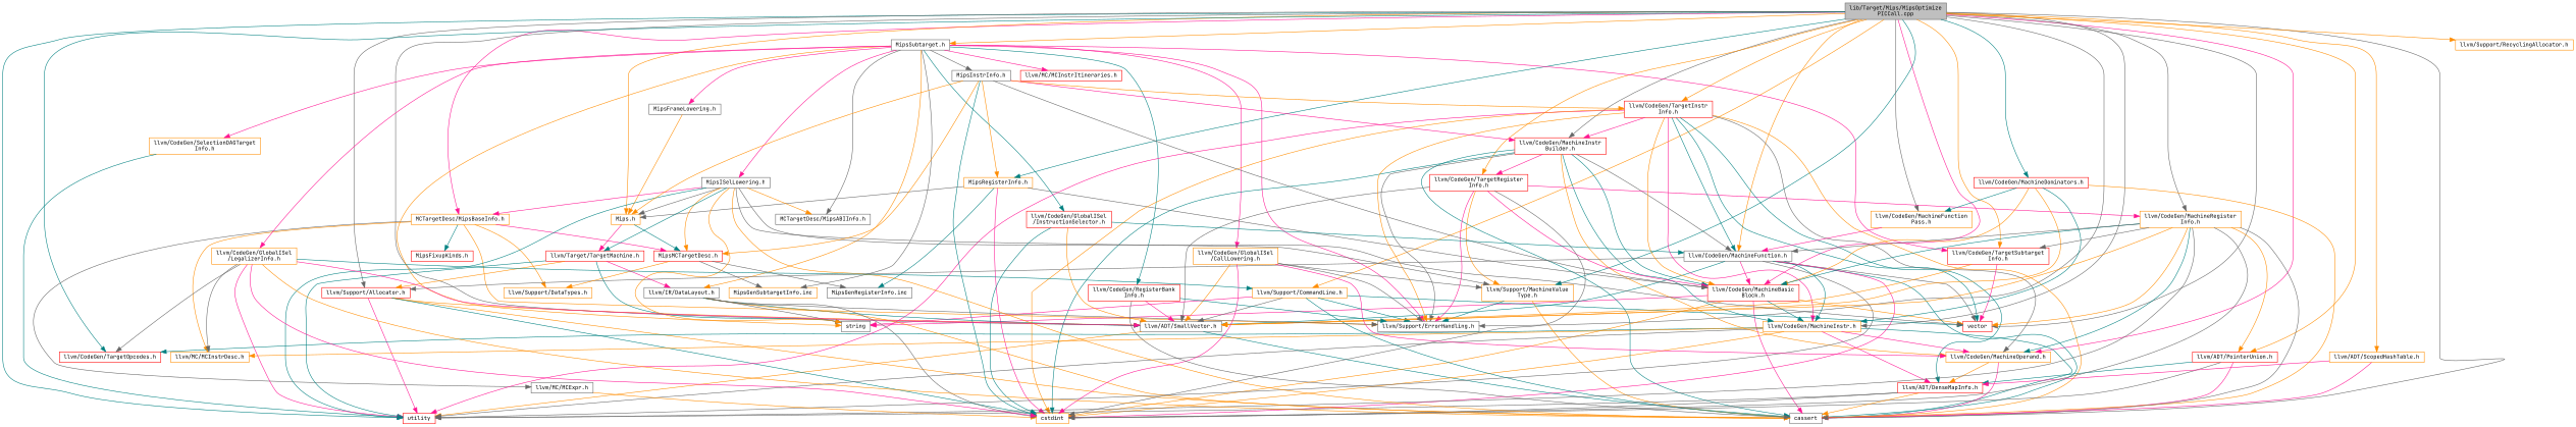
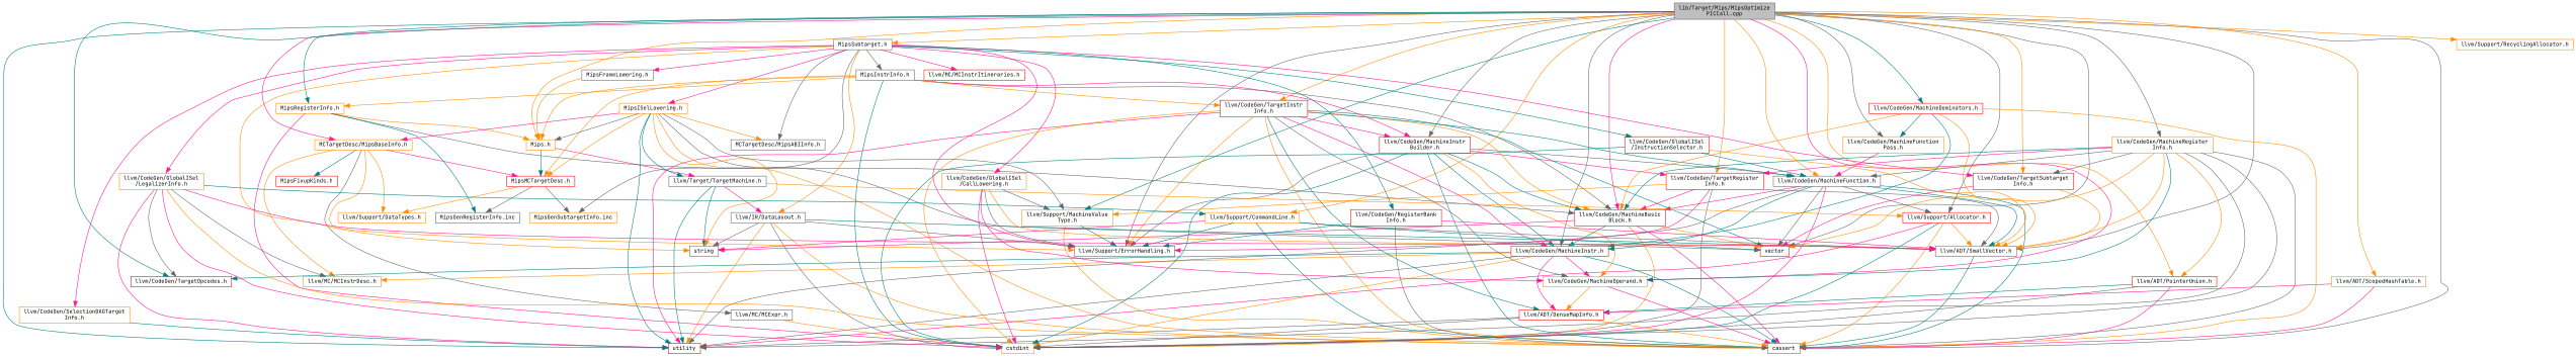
  digraph {
    fontname="JetBrains Mono"
    node [color=darkorange fontname="JetBrains Mono" fontsize=10 shape=record]
    edge [color=darkorange fontname="JetBrains Mono" fontsize=10 labelfontname=Helvetica labelfontsize=10 style=solid]
    n1 [color=gray40 fillcolor=grey75 fontcolor=black height=0.2 label="lib/Target/Mips/MipsOptimize\lPICCall.cpp" style=filled width=0.4]
    n2 [height=0.2 label="MCTargetDesc/MipsBaseInfo.h" width=0.4]
    n3 [color=gray40 height=0.2 label="llvm/Support/ErrorHandling.h" width=0.4]
    n4 [height=0.2 label="Mips.h" width=0.4]
    n5 [color=gray40 height=0.2 label="llvm/ADT/SmallVector.h" width=0.4]
    n6 [color=gray40 height=0.2 label=cassert width=0.4]
    n7 [color=red height=0.2 label=utility width=0.4]
    n8 [color=red height=0.2 label="llvm/Support/Allocator.h" width=0.4]
    n9 [height=0.2 label="MipsRegisterInfo.h" width=0.4]
    n10 [color=red height=0.2 label="llvm/CodeGen/MachineBasic\lBlock.h" width=0.4]
-   n11 [height=0.2 label="llvm/CodeGen/MachineInstr.h" width=0.4]
+   n11 [color=red height=0.2 label="llvm/CodeGen/MachineInstr.h" width=0.4]
    n12 [height=0.2 label="llvm/CodeGen/MachineOperand.h" width=0.4]
    n13 [color=red height=0.2 label="llvm/CodeGen/TargetOpcodes.h" width=0.4]
    n14 [color=red height=0.2 label=vector width=0.4]
    n15 [color=gray40 height=0.2 label="MipsSubtarget.h" width=0.4]
    n16 [height=0.2 label="llvm/Support/MachineValue\lType.h" width=0.4]
    n17 [color=red height=0.2 label="llvm/CodeGen/MachineInstr\lBuilder.h" width=0.4]
    n18 [color=gray40 height=0.2 label="llvm/CodeGen/MachineFunction.h" width=0.4]
    n19 [color=red height=0.2 label="llvm/CodeGen/TargetRegister\lInfo.h" width=0.4]
    n20 [color=red height=0.2 label="llvm/CodeGen/TargetInstr\lInfo.h" width=0.4]
    n21 [height=0.2 label="llvm/Support/CommandLine.h" width=0.4]
    n22 [color=red height=0.2 label="llvm/CodeGen/TargetSubtarget\lInfo.h" width=0.4]
    n23 [color=red height=0.2 label="llvm/ADT/PointerUnion.h" width=0.4]
    n24 [height=0.2 label="llvm/ADT/ScopedHashTable.h" width=0.4]
    n25 [color=red height=0.2 label="llvm/CodeGen/MachineDominators.h" width=0.4]
    n26 [height=0.2 label="llvm/CodeGen/MachineFunction\lPass.h" width=0.4]
    n27 [height=0.2 label="llvm/CodeGen/MachineRegister\lInfo.h" width=0.4]
    n28 [height=0.2 label="llvm/Support/RecyclingAllocator.h" width=0.4]
    n29 [color=red height=0.2 label="MipsFixupKinds.h" width=0.4]
    n30 [color=red height=0.2 label="MipsMCTargetDesc.h" width=0.4]
    n31 [height=0.2 label="llvm/Support/DataTypes.h" width=0.4]
    n32 [color=gray40 height=0.2 label="llvm/MC/MCExpr.h" width=0.4]
    n33 [height=0.2 label="llvm/MC/MCInstrDesc.h" width=0.4]
-   n34 [color=red height=0.2 label="llvm/Target/TargetMachine.h" width=0.4]
+   n34 [color=gray40 height=0.2 label="llvm/Target/TargetMachine.h" width=0.4]
    n35 [height=0.2 label=cstdint width=0.4]
    n36 [color=gray40 height=0.2 label="MipsGenRegisterInfo.inc" width=0.4]
    n37 [color=gray40 height=0.2 label=string width=0.4]
    n38 [color=red height=0.2 label="llvm/ADT/DenseMapInfo.h" width=0.4]
    n39 [height=0.2 label="MipsGenSubtargetInfo.inc" width=0.4]
    n40 [color=gray40 height=0.2 label="llvm/IR/DataLayout.h" width=0.4]
    n41 [color=gray40 height=0.2 label="MCTargetDesc/MipsABIInfo.h" width=0.4]
    n42 [color=gray40 height=0.2 label="MipsFrameLowering.h" width=0.4]
-   n43 [color=gray40 height=0.2 label="MipsISelLowering.h" width=0.4]
+   n43 [height=0.2 label="MipsISelLowering.h" width=0.4]
    n44 [color=gray40 height=0.2 label="MipsInstrInfo.h" width=0.4]
    n45 [height=0.2 label="llvm/CodeGen/GlobalISel\l/CallLowering.h" width=0.4]
    n46 [color=red height=0.2 label="llvm/CodeGen/GlobalISel\l/InstructionSelector.h" width=0.4]
    n47 [height=0.2 label="llvm/CodeGen/GlobalISel\l/LegalizerInfo.h" width=0.4]
    n48 [color=red height=0.2 label="llvm/CodeGen/RegisterBank\lInfo.h" width=0.4]
    n49 [height=0.2 label="llvm/CodeGen/SelectionDAGTarget\lInfo.h" width=0.4]
    n50 [color=red height=0.2 label="llvm/MC/MCInstrItineraries.h" width=0.4]
    n1 -> n2 [color=deeppink]
    n1 -> n3 [color=gray40]
    n1 -> n4
    n1 -> n5 [color=gray40]
    n1 -> n6 [color=gray40]
    n1 -> n7 [color=teal]
    n1 -> n8 [color=gray40]
    n1 -> n9 [color=teal]
    n1 -> n10 [color=deeppink]
    n1 -> n11 [color=gray40]
    n1 -> n12 [color=deeppink]
    n1 -> n13 [color=teal]
    n1 -> n14 [color=gray40]
    n1 -> n15
    n1 -> n16 [color=teal]
    n1 -> n17 [color=gray40]
    n1 -> n18
    n1 -> n19
    n1 -> n20
    n1 -> n21
    n1 -> n22
    n1 -> n23
    n1 -> n24
    n1 -> n25 [color=teal]
    n1 -> n26 [color=gray40]
    n1 -> n27 [color=gray40]
    n1 -> n28
    n2 -> n3
    n2 -> n29 [color=teal]
    n2 -> n30 [color=deeppink]
    n2 -> n31
    n2 -> n32 [color=gray40]
    n2 -> n33
    n4 -> n30 [color=teal]
    n4 -> n34 [color=deeppink]
    n5 -> n6 [color=teal]
-   n5 -> n7
+   n40 -> n7
    n8 -> n5
    n8 -> n6
    n8 -> n7 [color=deeppink]
    n8 -> n35 [color=teal]
-   n9 -> n4 [color=gray40]
+   n9 -> n4
    n9 -> n10 [color=gray40]
    n9 -> n35 [color=deeppink]
    n9 -> n36 [color=teal]
    n10 -> n6 [color=deeppink]
    n10 -> n11 [color=teal]
    n10 -> n14
    n10 -> n35
    n10 -> n37 [color=deeppink]
    n11 -> n6 [color=teal]
    n11 -> n7 [color=gray40]
    n11 -> n12 [color=deeppink]
    n11 -> n13 [color=teal]
    n11 -> n33
    n11 -> n35
    n11 -> n38 [color=deeppink]
    n12 -> n6 [color=deeppink]
    n12 -> n38
    n15 -> n3 [color=deeppink]
    n15 -> n22 [color=deeppink]
    n15 -> n37
    n15 -> n39 [color=gray40]
    n15 -> n40
    n15 -> n41 [color=gray40]
    n15 -> n42 [color=deeppink]
    n15 -> n43 [color=deeppink]
    n15 -> n44 [color=gray40]
    n15 -> n45 [color=deeppink]
    n15 -> n46 [color=teal]
    n15 -> n47 [color=deeppink]
    n15 -> n48 [color=teal]
    n15 -> n49 [color=deeppink]
    n15 -> n50 [color=deeppink]
    n16 -> n3 [color=teal]
    n16 -> n6
    n17 -> n3 [color=gray40]
    n17 -> n6 [color=teal]
    n17 -> n10 [color=teal]
    n17 -> n11 [color=teal]
    n17 -> n12
    n17 -> n18 [color=gray40]
    n17 -> n19 [color=deeppink]
    n17 -> n35 [color=teal]
    n18 -> n5 [color=teal]
    n18 -> n6 [color=teal]
    n18 -> n7 [color=gray40]
    n18 -> n8 [color=gray40]
    n18 -> n10 [color=deeppink]
    n18 -> n11 [color=teal]
    n18 -> n14 [color=gray40]
    n18 -> n35 [color=deeppink]
    n19 -> n3 [color=deeppink]
    n19 -> n5 [color=gray40]
    n19 -> n10 [color=deeppink]
    n19 -> n16
    n19 -> n35 [color=gray40]
    n20 -> n3
    n20 -> n6
    n20 -> n7 [color=deeppink]
    n20 -> n10
    n20 -> n11 [color=deeppink]
    n20 -> n12 [color=gray40]
    n20 -> n14 [color=teal]
    n20 -> n17 [color=deeppink]
    n20 -> n18 [color=teal]
    n20 -> n35
    n20 -> n38 [color=teal]
    n21 -> n3 [color=teal]
    n21 -> n5 [color=gray40]
    n21 -> n6 [color=teal]
    n21 -> n14 [color=teal]
    n21 -> n37 [color=deeppink]
    n22 -> n5
    n22 -> n14 [color=deeppink]
    n23 -> n6 [color=deeppink]
    n23 -> n35 [color=gray40]
    n23 -> n38 [color=teal]
    n24 -> n6 [color=deeppink]
    n24 -> n38 [color=deeppink]
    n25 -> n5
    n25 -> n6
    n25 -> n10
    n25 -> n11 [color=teal]
    n25 -> n26 [color=teal]
    n26 -> n18 [color=deeppink]
    n27 -> n5
    n27 -> n6 [color=gray40]
    n27 -> n7 [color=gray40]
    n27 -> n10 [color=teal]
    n27 -> n12 [color=teal]
    n27 -> n14
    n27 -> n18 [color=gray40]
-   n19 -> n27 [color=deeppink]
+   n27 -> n19 [color=deeppink]
    n27 -> n22 [color=gray40]
    n27 -> n23
    n27 -> n35 [color=gray40]
    n30 -> n31
    n30 -> n36 [color=gray40]
    n30 -> n39 [color=gray40]
    n32 -> n35
    n34 -> n7 [color=teal]
    n34 -> n8
    n34 -> n37 [color=teal]
    n34 -> n40 [color=deeppink]
    n38 -> n6
    n38 -> n7 [color=gray40]
    n38 -> n35 [color=gray40]
    n40 -> n3 [color=gray40]
    n40 -> n5 [color=teal]
    n40 -> n6
    n40 -> n35 [color=gray40]
    n40 -> n37 [color=gray40]
    n42 -> n4
    n43 -> n2 [color=deeppink]
    n43 -> n4 [color=gray40]
    n43 -> n6
    n43 -> n7 [color=teal]
    n43 -> n14 [color=gray40]
    n43 -> n16 [color=gray40]
    n43 -> n30
    n43 -> n34 [color=teal]
    n43 -> n37
    n43 -> n41
    n44 -> n4
    n44 -> n9
    n44 -> n10 [color=gray40]
    n44 -> n17 [color=deeppink]
    n44 -> n20
    n44 -> n30
    n44 -> n35 [color=teal]
    n45 -> n3 [color=gray40]
    n45 -> n5
    n45 -> n12 [color=deeppink]
    n45 -> n16 [color=gray40]
    n45 -> n35 [color=deeppink]
    n46 -> n5
    n46 -> n18 [color=teal]
    n46 -> n35 [color=teal]
    n47 -> n5 [color=deeppink]
    n47 -> n6
    n47 -> n7 [color=deeppink]
    n47 -> n13 [color=gray40]
    n47 -> n21 [color=teal]
    n47 -> n33 [color=gray40]
    n47 -> n35 [color=deeppink]
    n48 -> n3 [color=teal]
    n48 -> n5 [color=deeppink]
    n48 -> n6 [color=gray40]
    n49 -> n7 [color=teal]
  }
